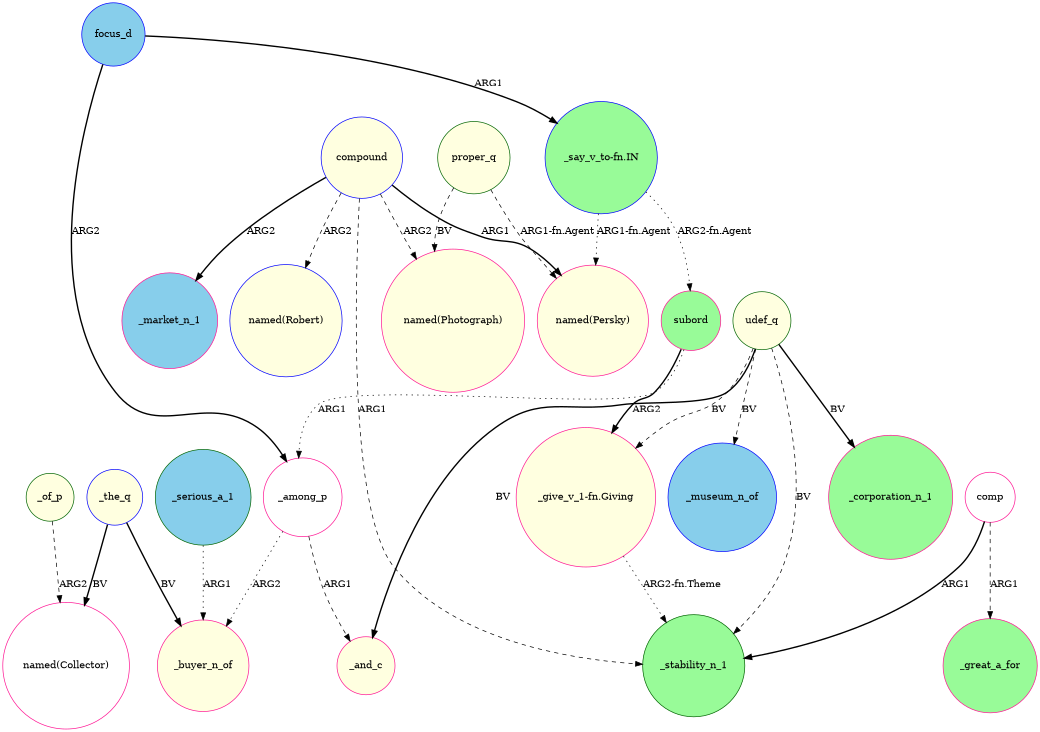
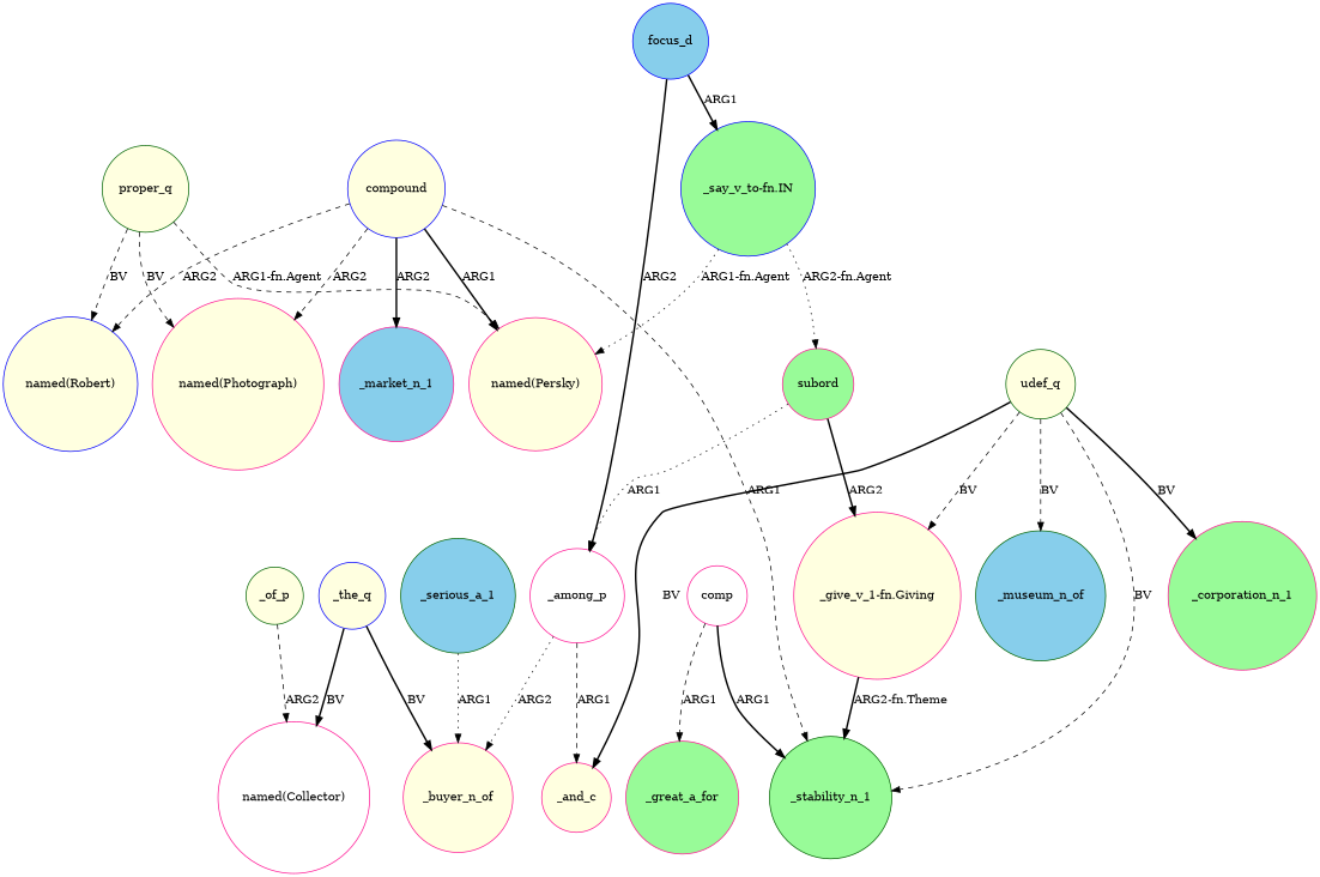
  digraph {
    node [color=deeppink fillcolor=lightyellow shape=circle style=filled]
    edge [style=dashed]
    compound [color=blue]
    _market_n_1 [fillcolor=skyblue]
    "named(Persky)"
    _stability_n_1 [color=darkgreen fillcolor=palegreen]
    "named(Robert)" [color=blue]
    "named(Photograph)"
    "named(Collector)" [fillcolor=white]
    subord [fillcolor=palegreen]
    _among_p [fillcolor=white]
    "_give_v_1-fn.Giving"
    _buyer_n_of
    _and_c
    udef_q [color=darkgreen]
    _corporation_n_1 [fillcolor=palegreen]
-   _museum_n_of [color=blue fillcolor=skyblue]
+   _museum_n_of [color=darkgreen fillcolor=skyblue]
    proper_q [color=darkgreen]
    _the_q [color=blue]
    _of_p [color=darkgreen]
    comp [fillcolor=white]
    _great_a_for [fillcolor=palegreen]
    _serious_a_1 [color=darkgreen fillcolor=skyblue]
    "_say_v_to-fn.IN" [color=blue fillcolor=palegreen]
    focus_d [color=blue fillcolor=skyblue]
    compound -> _market_n_1 [label=ARG2 style=bold]
    compound -> "named(Persky)" [label=ARG1 style=bold]
    compound -> _stability_n_1 [label=ARG1]
    compound -> "named(Robert)" [label=ARG2]
    compound -> "named(Photograph)" [label=ARG2]
    subord -> _among_p [label=ARG1 style=dotted]
    subord -> "_give_v_1-fn.Giving" [label=ARG2 style=bold]
    _among_p -> _buyer_n_of [label=ARG2 style=dotted]
    _among_p -> _and_c [label=ARG1]
-   "_give_v_1-fn.Giving" -> _stability_n_1 [label="ARG2-fn.Theme" style=dotted]
+   "_give_v_1-fn.Giving" -> _stability_n_1 [label="ARG2-fn.Theme" style=bold]
    udef_q -> _stability_n_1 [label=BV]
    udef_q -> "_give_v_1-fn.Giving" [label=BV]
    udef_q -> _and_c [label=BV style=bold]
    udef_q -> _corporation_n_1 [label=BV style=bold]
    udef_q -> _museum_n_of [label=BV]
    proper_q -> "named(Persky)" [label="ARG1-fn.Agent"]
+   proper_q -> "named(Robert)" [label=BV]
    proper_q -> "named(Photograph)" [label=BV]
    _the_q -> "named(Collector)" [label=BV style=bold]
    _the_q -> _buyer_n_of [label=BV style=bold]
    _of_p -> "named(Collector)" [label=ARG2]
    comp -> _stability_n_1 [label=ARG1 style=bold]
    comp -> _great_a_for [label=ARG1]
    _serious_a_1 -> _buyer_n_of [label=ARG1 style=dotted]
    "_say_v_to-fn.IN" -> "named(Persky)" [label="ARG1-fn.Agent" style=dotted]
    "_say_v_to-fn.IN" -> subord [label="ARG2-fn.Agent" style=dotted]
    focus_d -> _among_p [label=ARG2 style=bold]
    focus_d -> "_say_v_to-fn.IN" [label=ARG1 style=bold]
  }
